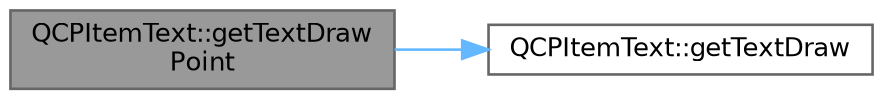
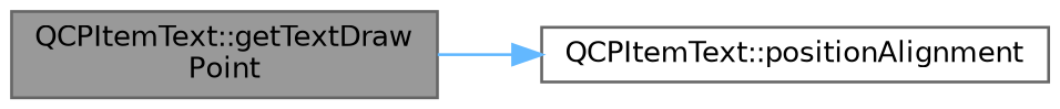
  digraph {
    rankdir=LR
    node [fontname=Helvetica fontsize=10 shape=box style=filled]
    n1 [color=gray40 fillcolor=grey60 fontcolor=black height=0.2 label="QCPItemText::getTextDraw\lPoint" width=0.4]
-   n2 [color=grey40 fillcolor=white height=0.2 label="QCPItemText::getTextDraw" width=0.4]
+   n2 [color=grey40 fillcolor=white height=0.2 label="QCPItemText::positionAlignment" width=0.4]
    n1 -> n2 [color=steelblue1 fontname=Helvetica fontsize=10 labelfontname=Helvetica labelfontsize=10 style=solid]
  }
